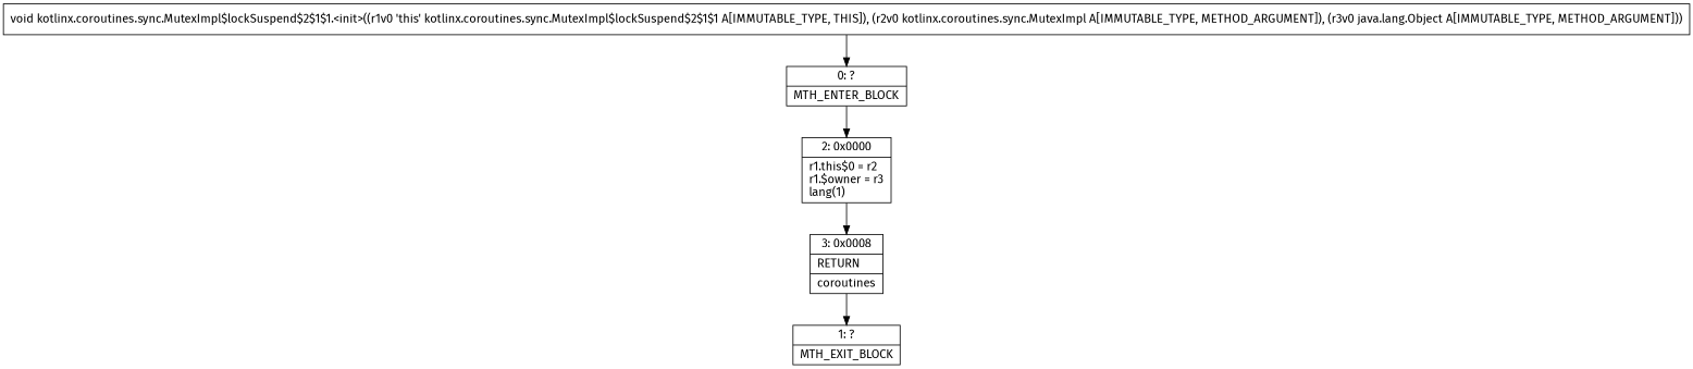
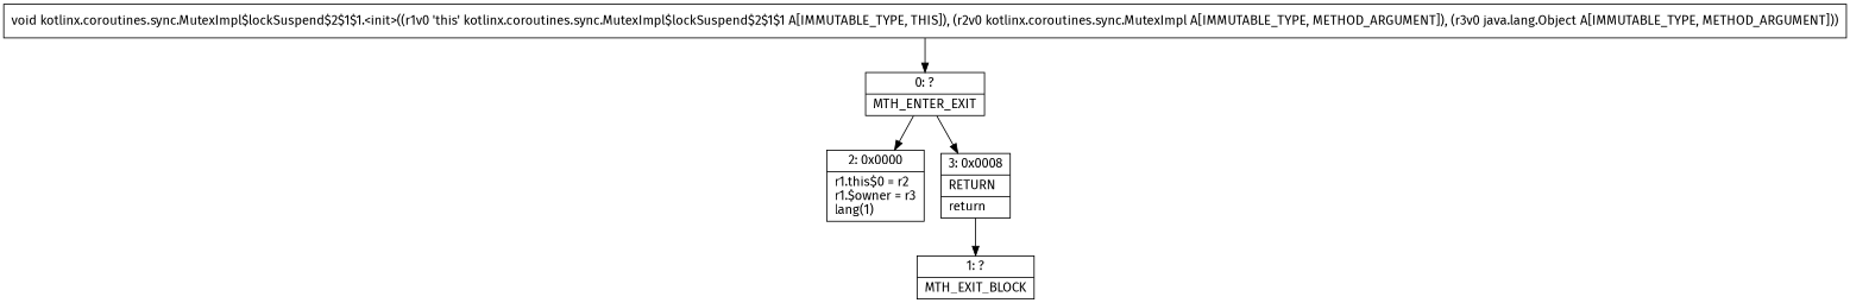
  digraph {
    fontname="Fira Sans"
    node [fontname="Fira Sans" shape=record]
    edge [fontname="Fira Sans"]
-   n1 [label="{0\:\ ?|MTH_ENTER_BLOCK\l}"]
+   n1 [label="{0\:\ ?|MTH_ENTER_EXIT\l}"]
    n2 [label="{2\:\ 0x0000|r1.this$0 = r2\lr1.$owner = r3\llang(1)\l}"]
-   n3 [label="{3\:\ 0x0008|RETURN\l|coroutines\l}"]
+   n3 [label="{3\:\ 0x0008|RETURN\l|return\l}"]
    n4 [label="{1\:\ ?|MTH_EXIT_BLOCK\l}"]
    n5 [label="{void kotlinx.coroutines.sync.MutexImpl$lockSuspend$2$1$1.\<init\>((r1v0 'this' kotlinx.coroutines.sync.MutexImpl$lockSuspend$2$1$1 A[IMMUTABLE_TYPE, THIS]), (r2v0 kotlinx.coroutines.sync.MutexImpl A[IMMUTABLE_TYPE, METHOD_ARGUMENT]), (r3v0 java.lang.Object A[IMMUTABLE_TYPE, METHOD_ARGUMENT])) }"]
    n1 -> n2
-   n2 -> n3
+   n1 -> n3
    n3 -> n4
    n5 -> n1
  }
